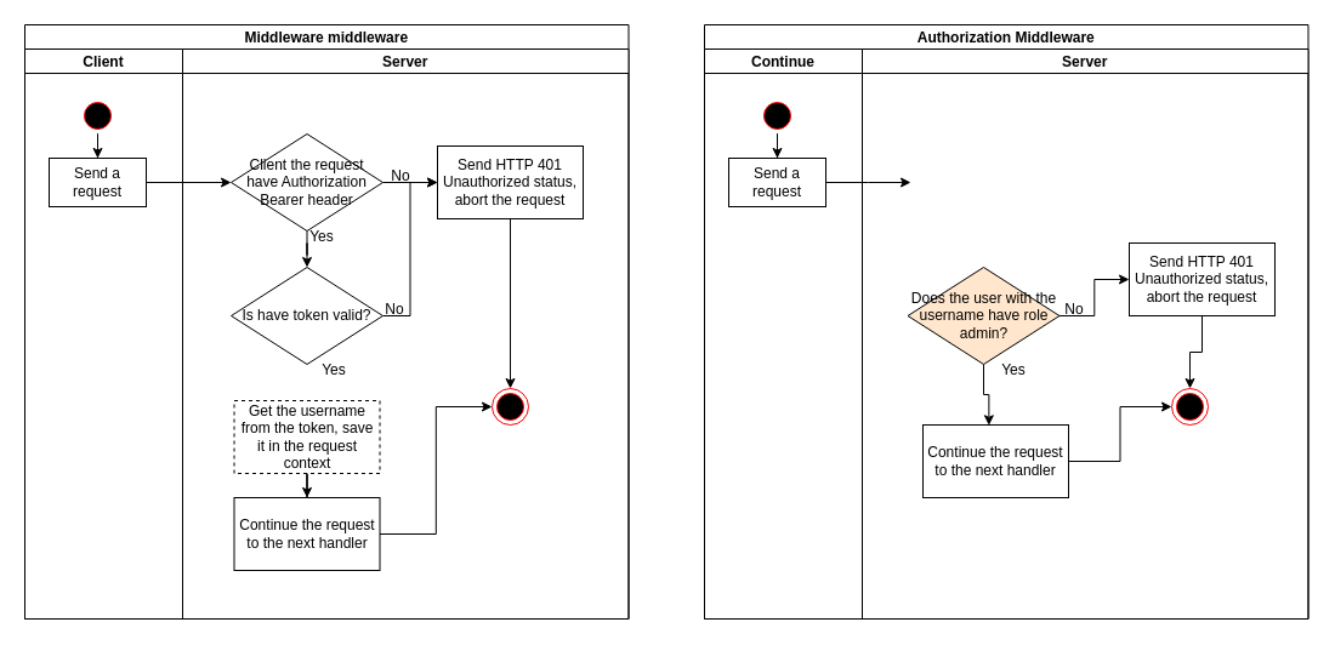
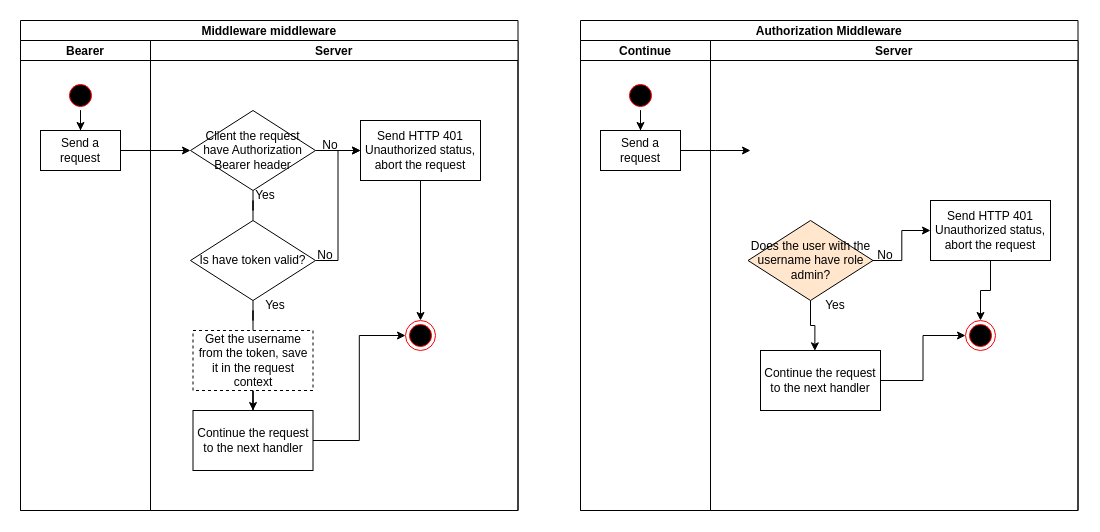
  <mxCell id="0" />
  <mxCell id="1" parent="0" />
  <mxCell id="2" value="Middleware middleware" style="swimlane;childLayout=stackLayout;resizeParent=1;resizeParentMax=0;startSize=20;" vertex="1" parent="1"><mxGeometry x="20" y="20" width="497.5" height="490" as="geometry" /></mxCell>
- <mxCell id="3" value="Client" style="swimlane;startSize=20;" vertex="1" parent="2"><mxGeometry y="20" width="130" height="470" as="geometry" /></mxCell>
+ <mxCell id="3" value="Bearer" style="swimlane;startSize=20;" vertex="1" parent="2"><mxGeometry y="20" width="130" height="470" as="geometry" /></mxCell>
  <mxCell id="4" value="" style="edgeStyle=orthogonalEdgeStyle;rounded=0;orthogonalLoop=1;jettySize=auto;html=1;" edge="1" parent="3" source="5" target="6"><mxGeometry relative="1" as="geometry"><mxPoint x="60" y="135" as="targetPoint" /></mxGeometry></mxCell>
  <mxCell id="5" value="" style="ellipse;html=1;shape=startState;fillColor=#000000;strokeColor=#ff0000;" vertex="1" parent="3"><mxGeometry x="45" y="40" width="30" height="30" as="geometry" /></mxCell>
  <mxCell id="6" value="Send a request" style="rounded=0;whiteSpace=wrap;html=1;" vertex="1" parent="3"><mxGeometry x="20" y="90" width="80" height="40" as="geometry" /></mxCell>
  <mxCell id="7" value="Server" style="swimlane;startSize=20;" vertex="1" parent="2"><mxGeometry x="130" y="20" width="367.5" height="470" as="geometry" /></mxCell>
  <mxCell id="8" value="" style="edgeStyle=orthogonalEdgeStyle;rounded=0;orthogonalLoop=1;jettySize=auto;html=1;" edge="1" parent="7" source="10" target="12"><mxGeometry relative="1" as="geometry" /></mxCell>
- <mxCell id="9" value="" style="edgeStyle=orthogonalEdgeStyle;rounded=0;orthogonalLoop=1;jettySize=auto;html=1;entryX=0.5;entryY=0;entryDx=0;entryDy=0;" edge="1" parent="7" source="10" target="17"><mxGeometry relative="1" as="geometry"><mxPoint x="102.5" y="180" as="targetPoint" /></mxGeometry></mxCell>
+ <mxCell id="9" value="" style="edgeStyle=orthogonalEdgeStyle;rounded=0;orthogonalLoop=1;jettySize=auto;html=1;entryX=0.5;entryY=0;entryDx=0;entryDy=0;endArrow=none;" edge="1" parent="7" source="10" target="17"><mxGeometry relative="1" as="geometry"><mxPoint x="102.5" y="180" as="targetPoint" /></mxGeometry></mxCell>
  <mxCell id="10" value="Client the request have Authorization Bearer header" style="rhombus;whiteSpace=wrap;html=1;" vertex="1" parent="7"><mxGeometry x="40" y="70" width="125" height="80" as="geometry" /></mxCell>
  <mxCell id="11" style="edgeStyle=orthogonalEdgeStyle;rounded=0;orthogonalLoop=1;jettySize=auto;html=1;exitX=0.5;exitY=1;exitDx=0;exitDy=0;entryX=0.5;entryY=0;entryDx=0;entryDy=0;" edge="1" parent="7" source="12" target="13"><mxGeometry relative="1" as="geometry" /></mxCell>
  <mxCell id="12" value="Send HTTP 401 Unauthorized status, abort the request" style="whiteSpace=wrap;html=1;" vertex="1" parent="7"><mxGeometry x="210" y="80" width="120" height="60" as="geometry" /></mxCell>
  <mxCell id="13" value="" style="ellipse;html=1;shape=endState;fillColor=#000000;strokeColor=#ff0000;" vertex="1" parent="7"><mxGeometry x="255" y="280" width="30" height="30" as="geometry" /></mxCell>
  <mxCell id="14" value="No" style="text;html=1;strokeColor=none;fillColor=none;align=center;verticalAlign=middle;whiteSpace=wrap;rounded=0;" vertex="1" parent="7"><mxGeometry x="165" y="100" width="30" height="10" as="geometry" /></mxCell>
  <mxCell id="15" style="edgeStyle=orthogonalEdgeStyle;rounded=0;orthogonalLoop=1;jettySize=auto;html=1;entryX=0;entryY=0.5;entryDx=0;entryDy=0;" edge="1" parent="7" source="17" target="12"><mxGeometry relative="1" as="geometry" /></mxCell>
  <mxCell id="16" value="" style="edgeStyle=orthogonalEdgeStyle;rounded=0;orthogonalLoop=1;jettySize=auto;html=1;startArrow=none;" edge="1" parent="7" source="22" target="21"><mxGeometry relative="1" as="geometry" /></mxCell>
  <mxCell id="17" value="Is have token valid?" style="rhombus;whiteSpace=wrap;html=1;" vertex="1" parent="7"><mxGeometry x="40" y="180" width="125" height="80" as="geometry" /></mxCell>
  <mxCell id="18" value="Yes" style="text;html=1;strokeColor=none;fillColor=none;align=center;verticalAlign=middle;whiteSpace=wrap;rounded=0;" vertex="1" parent="7"><mxGeometry x="100" y="150" width="30" height="10" as="geometry" /></mxCell>
  <mxCell id="19" value="Yes" style="text;html=1;strokeColor=none;fillColor=none;align=center;verticalAlign=middle;whiteSpace=wrap;rounded=0;" vertex="1" parent="7"><mxGeometry x="110" y="260" width="30" height="10" as="geometry" /></mxCell>
  <mxCell id="20" style="edgeStyle=orthogonalEdgeStyle;rounded=0;orthogonalLoop=1;jettySize=auto;html=1;entryX=0;entryY=0.5;entryDx=0;entryDy=0;" edge="1" parent="7" source="21" target="13"><mxGeometry relative="1" as="geometry" /></mxCell>
  <mxCell id="21" value="Continue the request to the next handler" style="whiteSpace=wrap;html=1;" vertex="1" parent="7"><mxGeometry x="42.5" y="370" width="120" height="60" as="geometry" /></mxCell>
  <mxCell id="22" value="Get the username from the token, save it in the request context" style="whiteSpace=wrap;html=1;dashed=1;" vertex="1" parent="7"><mxGeometry x="42.5" y="290" width="120" height="60" as="geometry" /></mxCell>
+ <mxCell id="23" value="" style="edgeStyle=orthogonalEdgeStyle;rounded=0;orthogonalLoop=1;jettySize=auto;html=1;endArrow=none;" edge="1" parent="7" source="17" target="22"><mxGeometry relative="1" as="geometry"><mxPoint x="462.5" y="410" as="sourcePoint" /><mxPoint x="462.5" y="520" as="targetPoint" /></mxGeometry></mxCell>
  <mxCell id="24" value="" style="edgeStyle=orthogonalEdgeStyle;rounded=0;orthogonalLoop=1;jettySize=auto;html=1;" edge="1" parent="2" source="6" target="10"><mxGeometry relative="1" as="geometry" /></mxCell>
  <mxCell id="25" value="No" style="text;html=1;strokeColor=none;fillColor=none;align=center;verticalAlign=middle;whiteSpace=wrap;rounded=0;" vertex="1" parent="1"><mxGeometry x="310" y="250" width="30" height="10" as="geometry" /></mxCell>
  <mxCell id="26" value="Authorization Middleware" style="swimlane;childLayout=stackLayout;resizeParent=1;resizeParentMax=0;startSize=20;" vertex="1" parent="1"><mxGeometry x="580" y="20" width="497.5" height="490" as="geometry" /></mxCell>
  <mxCell id="27" value="Continue" style="swimlane;startSize=20;" vertex="1" parent="26"><mxGeometry y="20" width="130" height="470" as="geometry" /></mxCell>
  <mxCell id="28" value="" style="edgeStyle=orthogonalEdgeStyle;rounded=0;orthogonalLoop=1;jettySize=auto;html=1;" edge="1" parent="27" source="29" target="30"><mxGeometry relative="1" as="geometry"><mxPoint x="60" y="135" as="targetPoint" /></mxGeometry></mxCell>
  <mxCell id="29" value="" style="ellipse;html=1;shape=startState;fillColor=#000000;strokeColor=#ff0000;" vertex="1" parent="27"><mxGeometry x="45" y="40" width="30" height="30" as="geometry" /></mxCell>
  <mxCell id="30" value="Send a request" style="rounded=0;whiteSpace=wrap;html=1;" vertex="1" parent="27"><mxGeometry x="20" y="90" width="80" height="40" as="geometry" /></mxCell>
  <mxCell id="31" value="Server" style="swimlane;startSize=20;" vertex="1" parent="26"><mxGeometry x="130" y="20" width="367.5" height="470" as="geometry" /></mxCell>
  <mxCell id="32" style="edgeStyle=orthogonalEdgeStyle;rounded=0;orthogonalLoop=1;jettySize=auto;html=1;exitX=0.5;exitY=1;exitDx=0;exitDy=0;entryX=0.5;entryY=0;entryDx=0;entryDy=0;" edge="1" parent="31" source="33" target="34"><mxGeometry relative="1" as="geometry" /></mxCell>
  <mxCell id="33" value="Send HTTP 401 Unauthorized status, abort the request" style="whiteSpace=wrap;html=1;" vertex="1" parent="31"><mxGeometry x="220" y="160" width="120" height="60" as="geometry" /></mxCell>
  <mxCell id="34" value="" style="ellipse;html=1;shape=endState;fillColor=#000000;strokeColor=#ff0000;" vertex="1" parent="31"><mxGeometry x="255" y="280" width="30" height="30" as="geometry" /></mxCell>
  <mxCell id="35" style="edgeStyle=orthogonalEdgeStyle;rounded=0;orthogonalLoop=1;jettySize=auto;html=1;entryX=0;entryY=0.5;entryDx=0;entryDy=0;" edge="1" parent="31" source="36" target="33"><mxGeometry relative="1" as="geometry" /></mxCell>
  <mxCell id="36" value="Does the user with the username have role admin?" style="rhombus;whiteSpace=wrap;html=1;fillColor=#ffe6cc;" vertex="1" parent="31"><mxGeometry x="37.5" y="180" width="125" height="80" as="geometry" /></mxCell>
  <mxCell id="37" value="Yes" style="text;html=1;strokeColor=none;fillColor=none;align=center;verticalAlign=middle;whiteSpace=wrap;rounded=0;" vertex="1" parent="31"><mxGeometry x="110" y="260" width="30" height="10" as="geometry" /></mxCell>
  <mxCell id="38" style="edgeStyle=orthogonalEdgeStyle;rounded=0;orthogonalLoop=1;jettySize=auto;html=1;entryX=0;entryY=0.5;entryDx=0;entryDy=0;" edge="1" parent="31" source="39" target="34"><mxGeometry relative="1" as="geometry" /></mxCell>
  <mxCell id="39" value="Continue the request to the next handler" style="whiteSpace=wrap;html=1;" vertex="1" parent="31"><mxGeometry x="50" y="310" width="120" height="60" as="geometry" /></mxCell>
  <mxCell id="40" value="" style="edgeStyle=orthogonalEdgeStyle;rounded=0;orthogonalLoop=1;jettySize=auto;html=1;endArrow=classic;entryX=0.453;entryY=0.005;entryDx=0;entryDy=0;entryPerimeter=0;endFill=1;" edge="1" parent="31" source="36" target="39"><mxGeometry relative="1" as="geometry"><mxPoint x="462.5" y="410" as="sourcePoint" /><mxPoint x="102.517" y="290" as="targetPoint" /></mxGeometry></mxCell>
  <mxCell id="41" value="" style="edgeStyle=orthogonalEdgeStyle;rounded=0;orthogonalLoop=1;jettySize=auto;html=1;" edge="1" parent="26" source="30"><mxGeometry relative="1" as="geometry"><mxPoint x="170" y="130" as="targetPoint" /></mxGeometry></mxCell>
  <mxCell id="42" value="No" style="text;html=1;strokeColor=none;fillColor=none;align=center;verticalAlign=middle;whiteSpace=wrap;rounded=0;" vertex="1" parent="1"><mxGeometry x="870" y="250" width="30" height="10" as="geometry" /></mxCell>
